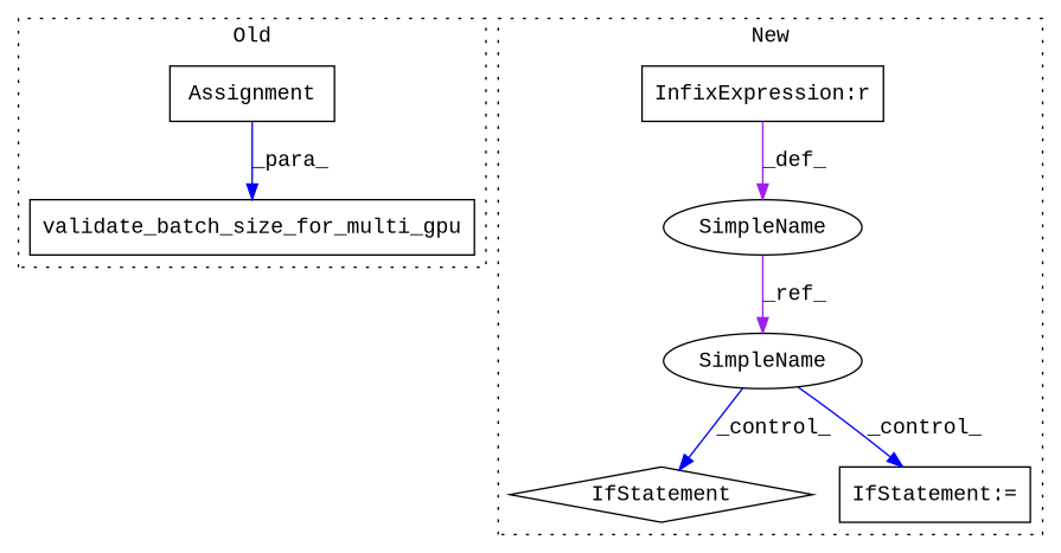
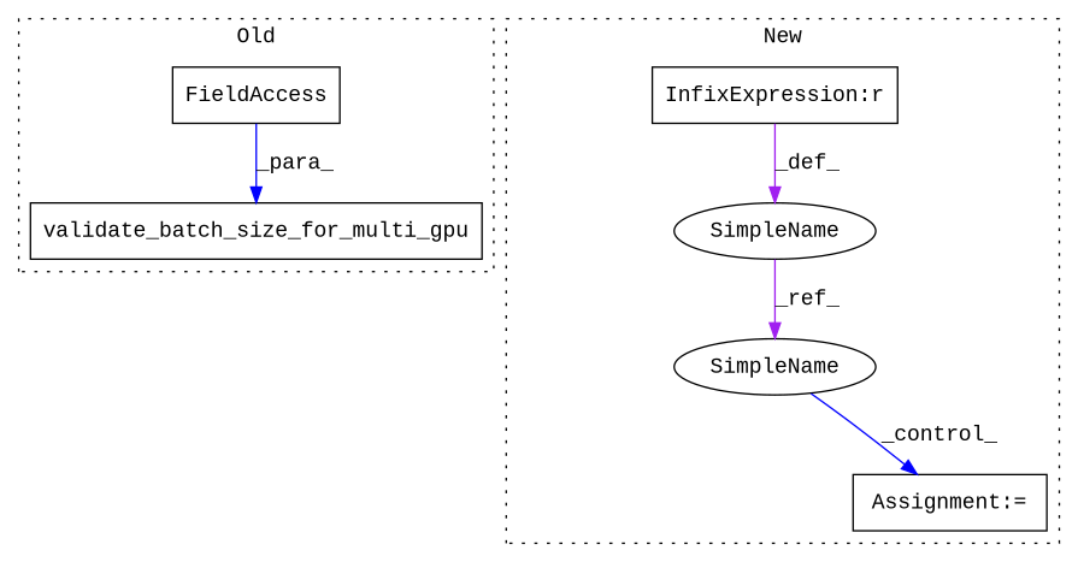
  digraph {
    fontname="Liberation Mono"
    node [a=42 fontname="Liberation Mono" l=31 s=4170 shape=box]
    edge [color=blue fontname="Liberation Mono"]
    n1 [a=32 l="34,1" label=validate_batch_size_for_multi_gpu s="4595,4649"]
-   n2 [a=22 l=19 label=Assignment s=4566]
-   n3 [a=25 label=IfStatement shape=diamond]
+   n2 [a=22 l=19 label=FieldAccess s=4566]
    n4 [a=27 l=3 label="InfixExpression:r" s=3853]
    n5 [l=9 label=SimpleName s=3834 shape=ellipse]
-   n6 [a=7 label="IfStatement:="]
+   n6 [a=7 label="Assignment:="]
    n7 [l=9 label=SimpleName s=3868 shape=ellipse]
    subgraph cluster_1 {
      label=Old
      style=dotted
      n1
      n2
    }
    subgraph cluster_2 {
      label=New
      style=dotted
-     n3
      n4
      n5
      n6
      n7
    }
    n2 -> n1 [label=_para_]
    n4 -> n5 [color=purple label=_def_]
    n5 -> n7 [color=purple label=_ref_]
-   n7 -> n3 [label=_control_]
    n7 -> n6 [label=_control_]
  }
